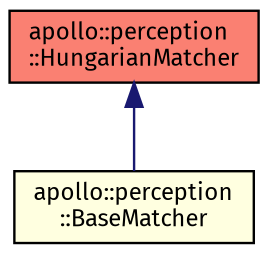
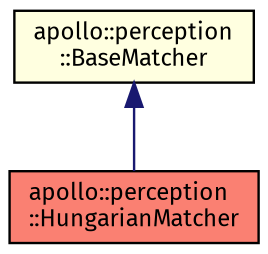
  digraph {
    rankdir=TB
    fontname="Fira Sans"
    node [color=black fontname="Fira Sans" fontsize=10 shape=record style=filled]
    n1 [fillcolor=lightyellow height=0.2 label="apollo::perception\l::BaseMatcher" width=0.4]
    n2 [fillcolor=salmon height=0.2 label="apollo::perception\l::HungarianMatcher" width=0.4]
-   n2 -> n1 [color=midnightblue dir=back fontname="Fira Sans" fontsize=10 labelfontname=Helvetica labelfontsize=10 style=solid]
+   n1 -> n2 [color=midnightblue dir=back fontname="Fira Sans" fontsize=10 labelfontname=Helvetica labelfontsize=10 style=solid]
  }
